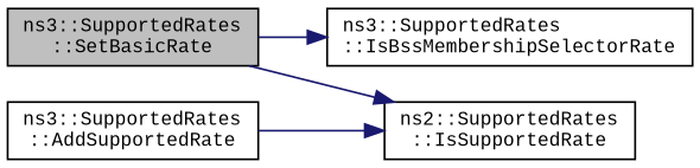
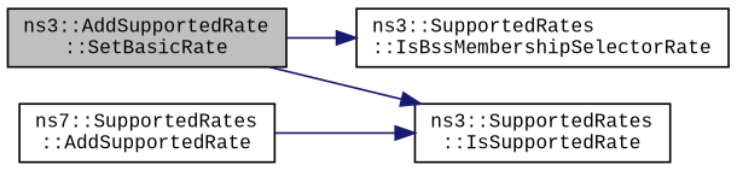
  digraph {
    fontname="Liberation Mono"
    rankdir=LR
    node [color=black fillcolor=white fontname="Liberation Mono" fontsize=10 shape=record style=filled]
    edge [color=midnightblue fontname="Liberation Mono" fontsize=10 labelfontname=Helvetica labelfontsize=10 style=solid]
-   n1 [fillcolor=grey75 fontcolor=black height=0.2 label="ns3::SupportedRates\l::SetBasicRate" width=0.4]
+   n1 [fillcolor=grey75 fontcolor=black height=0.2 label="ns3::AddSupportedRate\l::SetBasicRate" width=0.4]
    n2 [height=0.2 label="ns3::SupportedRates\l::IsBssMembershipSelectorRate" width=0.4]
-   n3 [height=0.2 label="ns2::SupportedRates\l::IsSupportedRate" width=0.4]
-   n4 [height=0.2 label="ns3::SupportedRates\l::AddSupportedRate" width=0.4]
+   n3 [height=0.2 label="ns3::SupportedRates\l::IsSupportedRate" width=0.4]
+   n4 [height=0.2 label="ns7::SupportedRates\l::AddSupportedRate" width=0.4]
    n1 -> n2
    n1 -> n3
    n4 -> n3
  }
